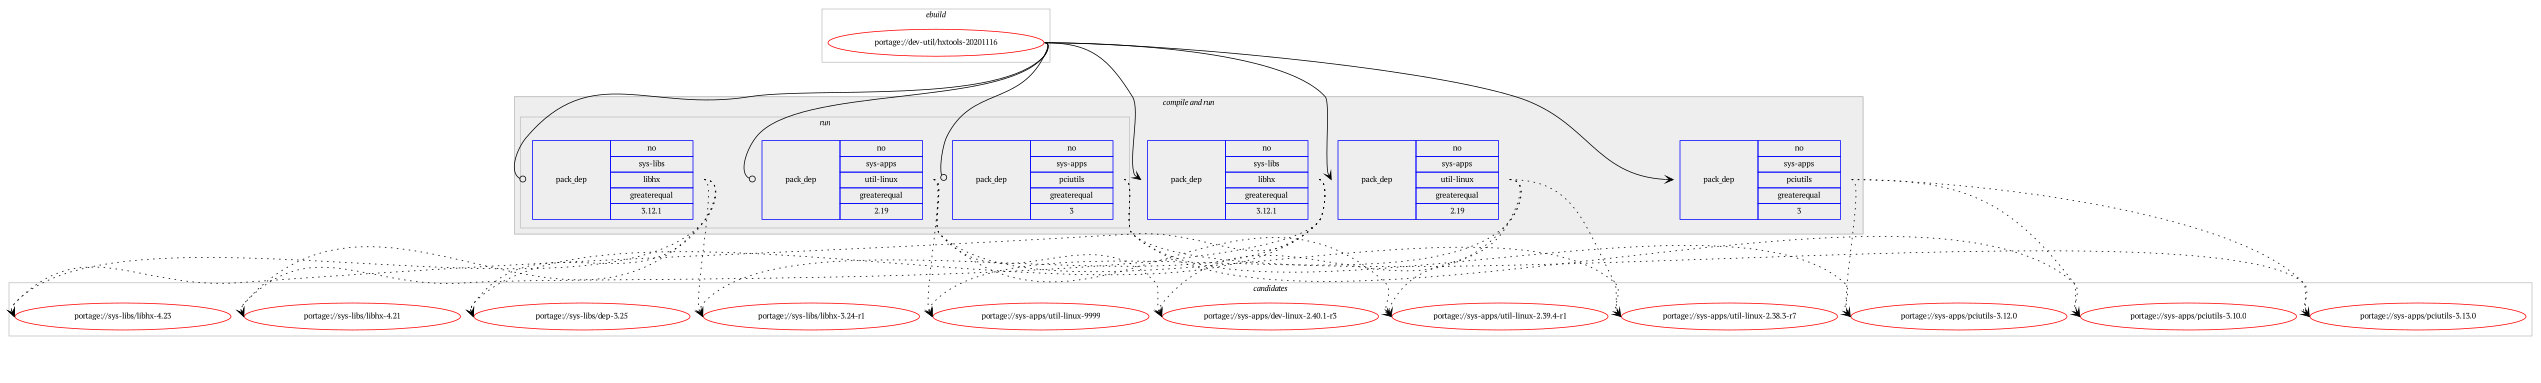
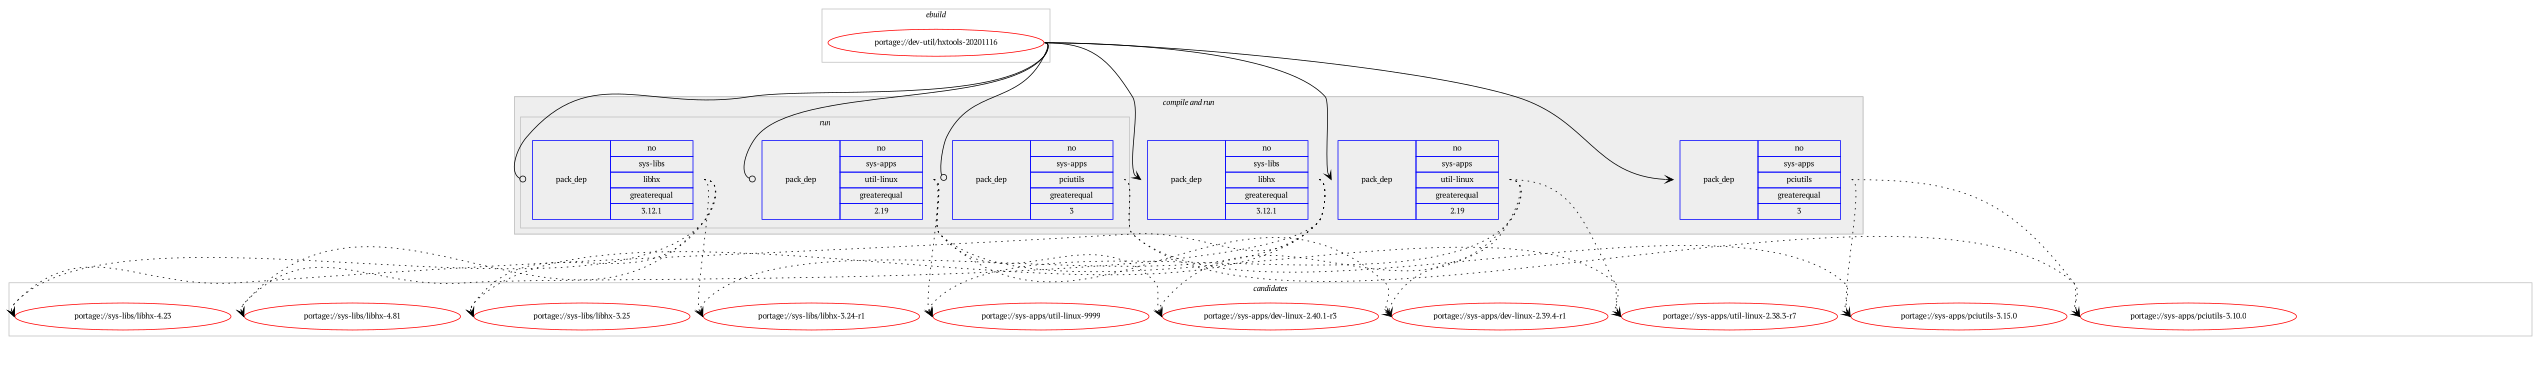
  digraph {
    compound=true
    concentrate=true
    fontname="PT Serif"
    fontsize=10
    newrank=true
    rankdir=TB
    ranksep=1.5
    node [color=red fontname="PT Serif" fontsize=10]
    edge [arrowhead=vee fontname="PT Serif" headport=w style=dotted tailport=e weight=100]
    n1 [label="portage://dev-util/hxtools-20201116" width=4]
    n2 [color=blue label=<<TABLE BORDER="0" CELLBORDER="1" CELLSPACING="0" CELLPADDING="4" WIDTH="220"><TR><TD ROWSPAN="6" CELLPADDING="30">pack_dep</TD></TR><TR><TD WIDTH="110">no</TD></TR><TR><TD>sys-apps</TD></TR><TR><TD>pciutils</TD></TR><TR><TD>greaterequal</TD></TR><TR><TD>3</TD></TR></TABLE>> shape=none]
    n3 [color=blue label=<<TABLE BORDER="0" CELLBORDER="1" CELLSPACING="0" CELLPADDING="4" WIDTH="220"><TR><TD ROWSPAN="6" CELLPADDING="30">pack_dep</TD></TR><TR><TD WIDTH="110">no</TD></TR><TR><TD>sys-apps</TD></TR><TR><TD>util-linux</TD></TR><TR><TD>greaterequal</TD></TR><TR><TD>2.19</TD></TR></TABLE>> shape=none]
    n4 [color=blue label=<<TABLE BORDER="0" CELLBORDER="1" CELLSPACING="0" CELLPADDING="4" WIDTH="220"><TR><TD ROWSPAN="6" CELLPADDING="30">pack_dep</TD></TR><TR><TD WIDTH="110">no</TD></TR><TR><TD>sys-libs</TD></TR><TR><TD>libhx</TD></TR><TR><TD>greaterequal</TD></TR><TR><TD>3.12.1</TD></TR></TABLE>> shape=none]
    n5 [color=blue label=<<TABLE BORDER="0" CELLBORDER="1" CELLSPACING="0" CELLPADDING="4" WIDTH="220"><TR><TD ROWSPAN="6" CELLPADDING="30">pack_dep</TD></TR><TR><TD WIDTH="110">no</TD></TR><TR><TD>sys-apps</TD></TR><TR><TD>pciutils</TD></TR><TR><TD>greaterequal</TD></TR><TR><TD>3</TD></TR></TABLE>> shape=none]
    n6 [color=blue label=<<TABLE BORDER="0" CELLBORDER="1" CELLSPACING="0" CELLPADDING="4" WIDTH="220"><TR><TD ROWSPAN="6" CELLPADDING="30">pack_dep</TD></TR><TR><TD WIDTH="110">no</TD></TR><TR><TD>sys-apps</TD></TR><TR><TD>util-linux</TD></TR><TR><TD>greaterequal</TD></TR><TR><TD>2.19</TD></TR></TABLE>> shape=none]
    n7 [color=blue label=<<TABLE BORDER="0" CELLBORDER="1" CELLSPACING="0" CELLPADDING="4" WIDTH="220"><TR><TD ROWSPAN="6" CELLPADDING="30">pack_dep</TD></TR><TR><TD WIDTH="110">no</TD></TR><TR><TD>sys-libs</TD></TR><TR><TD>libhx</TD></TR><TR><TD>greaterequal</TD></TR><TR><TD>3.12.1</TD></TR></TABLE>> shape=none]
    n8 [label="portage://sys-apps/pciutils-3.10.0" width=4]
-   n9 [label="portage://sys-apps/pciutils-3.12.0" width=4]
-   n10 [label="portage://sys-apps/pciutils-3.13.0" width=4]
+   n9 [label="portage://sys-apps/pciutils-3.15.0" width=4]
    n11 [label="portage://sys-apps/util-linux-2.38.3-r7" width=4]
-   n12 [label="portage://sys-apps/util-linux-2.39.4-r1" width=4]
+   n12 [label="portage://sys-apps/dev-linux-2.39.4-r1" width=4]
    n13 [label="portage://sys-apps/dev-linux-2.40.1-r3" width=4]
    n14 [label="portage://sys-apps/util-linux-9999" width=4]
    n15 [label="portage://sys-libs/libhx-3.24-r1" width=4]
-   n16 [label="portage://sys-libs/dep-3.25" width=4]
-   n17 [label="portage://sys-libs/libhx-4.21" width=4]
+   n16 [label="portage://sys-libs/libhx-3.25" width=4]
+   n17 [label="portage://sys-libs/libhx-4.81" width=4]
    n18 [label="portage://sys-libs/libhx-4.23" width=4]
    subgraph cluster_1 {
      color=gray
      label=<<i>ebuild</i>>
      rank=same
      n1
    }
    subgraph cluster_2 {
      color=gray
      label=<<i>dependencies</i>>
      subgraph cluster_3 {
        color=gray
        fillcolor="#eeeeee"
        label=<<i>compile</i>>
        style=filled
        subgraph sub_4 {
          color=gray
          fillcolor="#eeeeee"
          label=<<i>compile</i>>
          style=filled
          n2
        }
        subgraph sub_5 {
          color=gray
          fillcolor="#eeeeee"
          label=<<i>compile</i>>
          style=filled
          n3
        }
        subgraph sub_6 {
          color=gray
          fillcolor="#eeeeee"
          label=<<i>compile</i>>
          style=filled
          n4
        }
      }
      subgraph cluster_7 {
        color=gray
        fillcolor="#eeeeee"
        label=<<i>compile and run</i>>
        style=filled
      }
      subgraph cluster_8 {
        color=gray
        fillcolor="#eeeeee"
        label=<<i>run</i>>
        style=filled
        subgraph sub_9 {
          color=gray
          fillcolor="#eeeeee"
          label=<<i>run</i>>
          style=filled
          n5
        }
        subgraph sub_10 {
          color=gray
          fillcolor="#eeeeee"
          label=<<i>run</i>>
          style=filled
          n6
        }
        subgraph sub_11 {
          color=gray
          fillcolor="#eeeeee"
          label=<<i>run</i>>
          style=filled
          n7
        }
      }
    }
    subgraph cluster_12 {
      color=gray
      label=<<i>candidates</i>>
      rank=same
      subgraph sub_13 {
        color=black
        label=<<i>candidates</i>>
        nodesep=1
        rank=same
        n8
        n9
-       n10
      }
      subgraph sub_14 {
        color=black
        label=<<i>candidates</i>>
        nodesep=1
        rank=same
        n11
        n12
        n13
        n14
      }
      subgraph sub_15 {
        color=black
        label=<<i>candidates</i>>
        nodesep=1
        rank=same
        n15
        n16
        n17
        n18
      }
      subgraph sub_16 {
        color=black
        label=<<i>candidates</i>>
        nodesep=1
        rank=same
        n8
        n9
-       n10
      }
      subgraph sub_17 {
        color=black
        label=<<i>candidates</i>>
        nodesep=1
        rank=same
        n11
        n12
        n13
        n14
      }
      subgraph sub_18 {
        color=black
        label=<<i>candidates</i>>
        nodesep=1
        rank=same
        n15
        n16
        n17
        n18
      }
    }
    n1 -> n2 [style=solid weight=20]
    n1 -> n3 [style=solid weight=20]
    n1 -> n4 [style=solid weight=20]
    n1 -> n5 [arrowhead=odot style=solid weight=20]
    n1 -> n6 [arrowhead=odot style=solid weight=20]
    n1 -> n7 [arrowhead=odot style=solid weight=20]
    n2 -> n8
    n2 -> n9
-   n2 -> n10
    n3 -> n11
    n3 -> n12
    n3 -> n13
    n3 -> n14
    n4 -> n15
    n4 -> n16
    n4 -> n17
    n4 -> n18
    n5 -> n8
    n5 -> n9
-   n5 -> n10
    n6 -> n11
    n6 -> n12
    n6 -> n13
    n6 -> n14
    n7 -> n15
    n7 -> n16
    n7 -> n17
    n7 -> n18
  }
